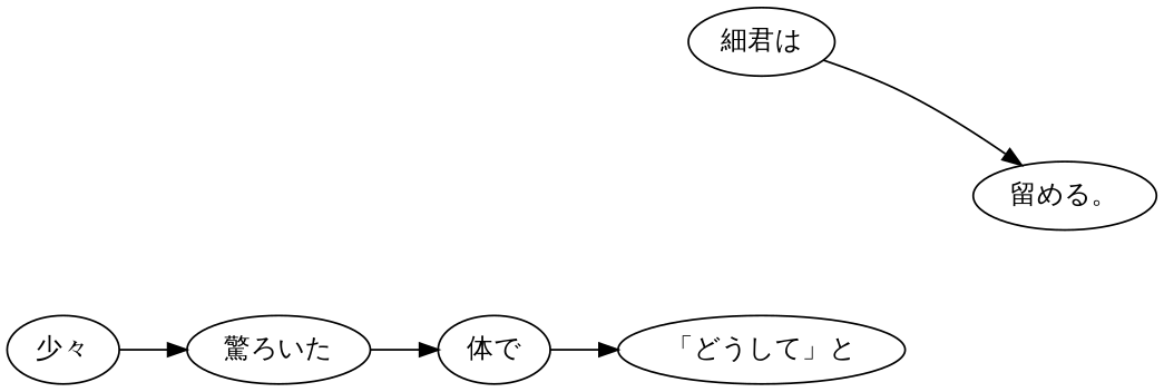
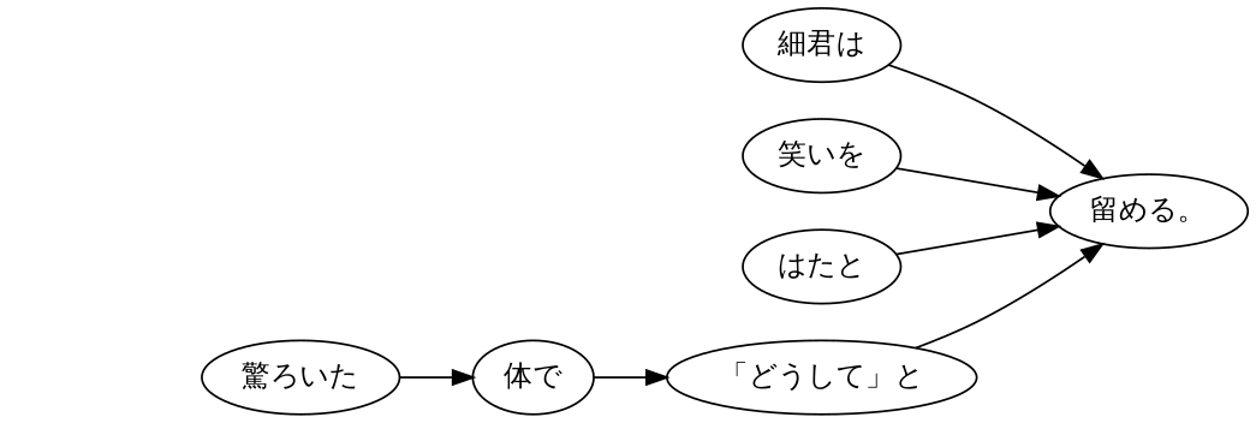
  digraph {
    fontname="IBM Plex Sans"
    rankdir=LR
    node [fontname="IBM Plex Sans"]
    edge [fontname="IBM Plex Sans"]
    n1 [label="「どうして」と"]
    n2 [label="留める。"]
    n3 [label="細君は"]
-   n4 [label="少々"]
    n5 [label="驚ろいた"]
    n6 [label="体で"]
+   n7 [label="笑いを"]
+   n8 [label="はたと"]
+   n1 -> n2
    n3 -> n2
-   n4 -> n5
    n5 -> n6
    n6 -> n1
+   n7 -> n2
+   n8 -> n2
  }
